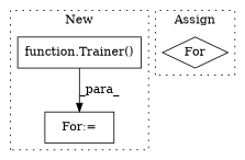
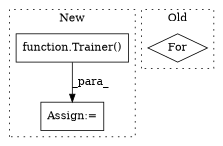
  digraph {
    node [shape=box]
    n1 [a=75 l="17,6" label="function.Trainer()" s="1291,1384"]
-   n2 [a=68 l=3 label="For:=" s=1288]
+   n2 [a=68 l=3 label="Assign:=" s=1288]
    n3 [a=107 l="4,14" label=For s="759,777" shape=diamond]
    subgraph cluster_1 {
      label=New
      style=dotted
      n1
      n2
    }
    subgraph cluster_2 {
-     label=Assign
+     label=Old
      style=dotted
      n3
    }
    n1 -> n2 [label=_para_]
  }
